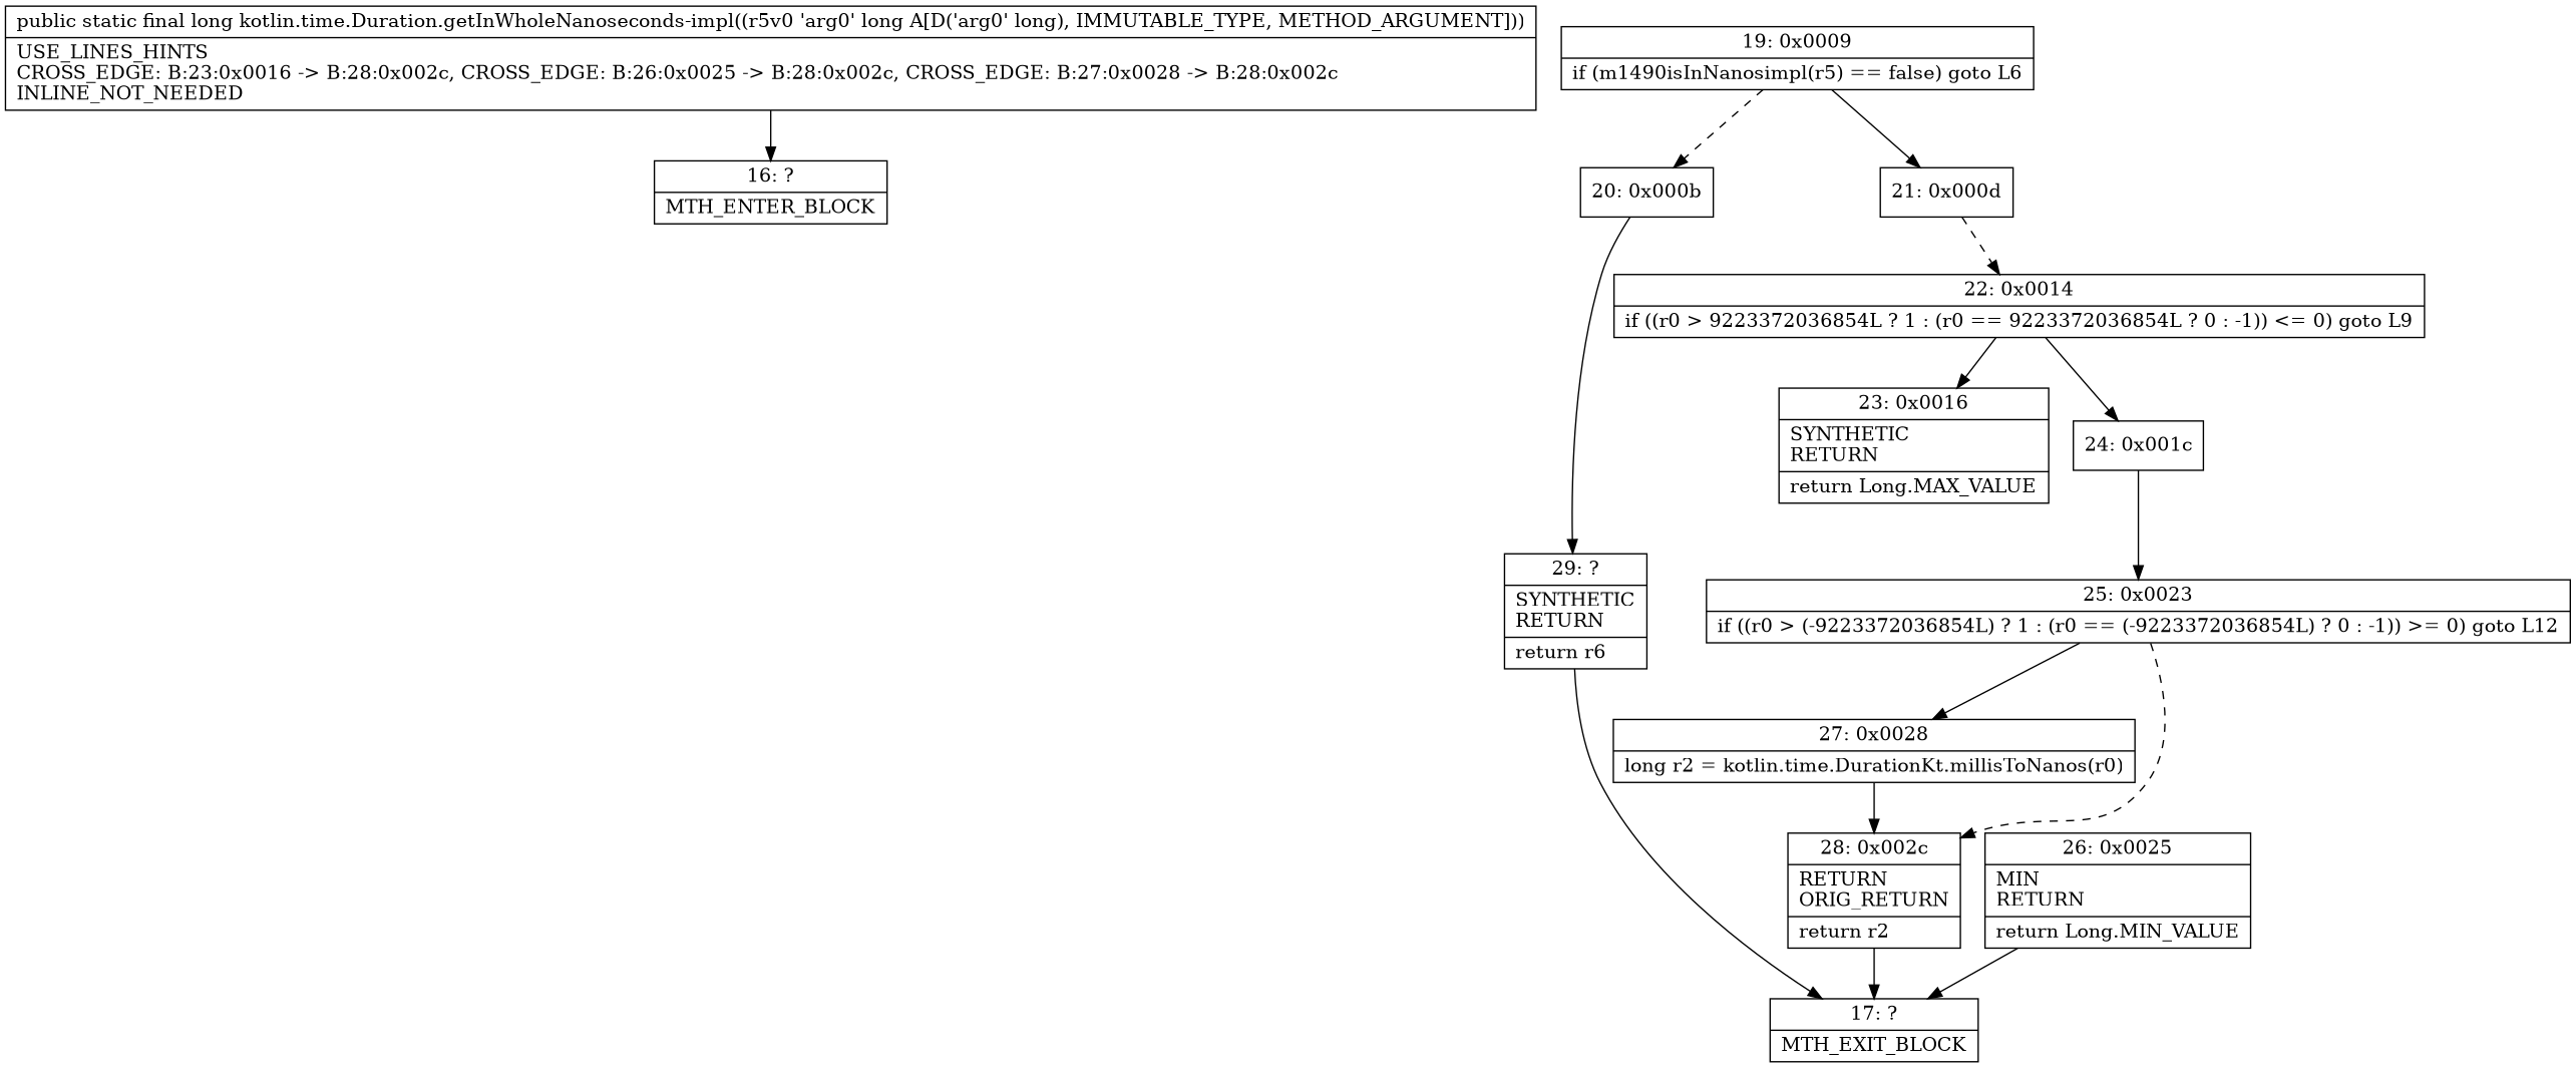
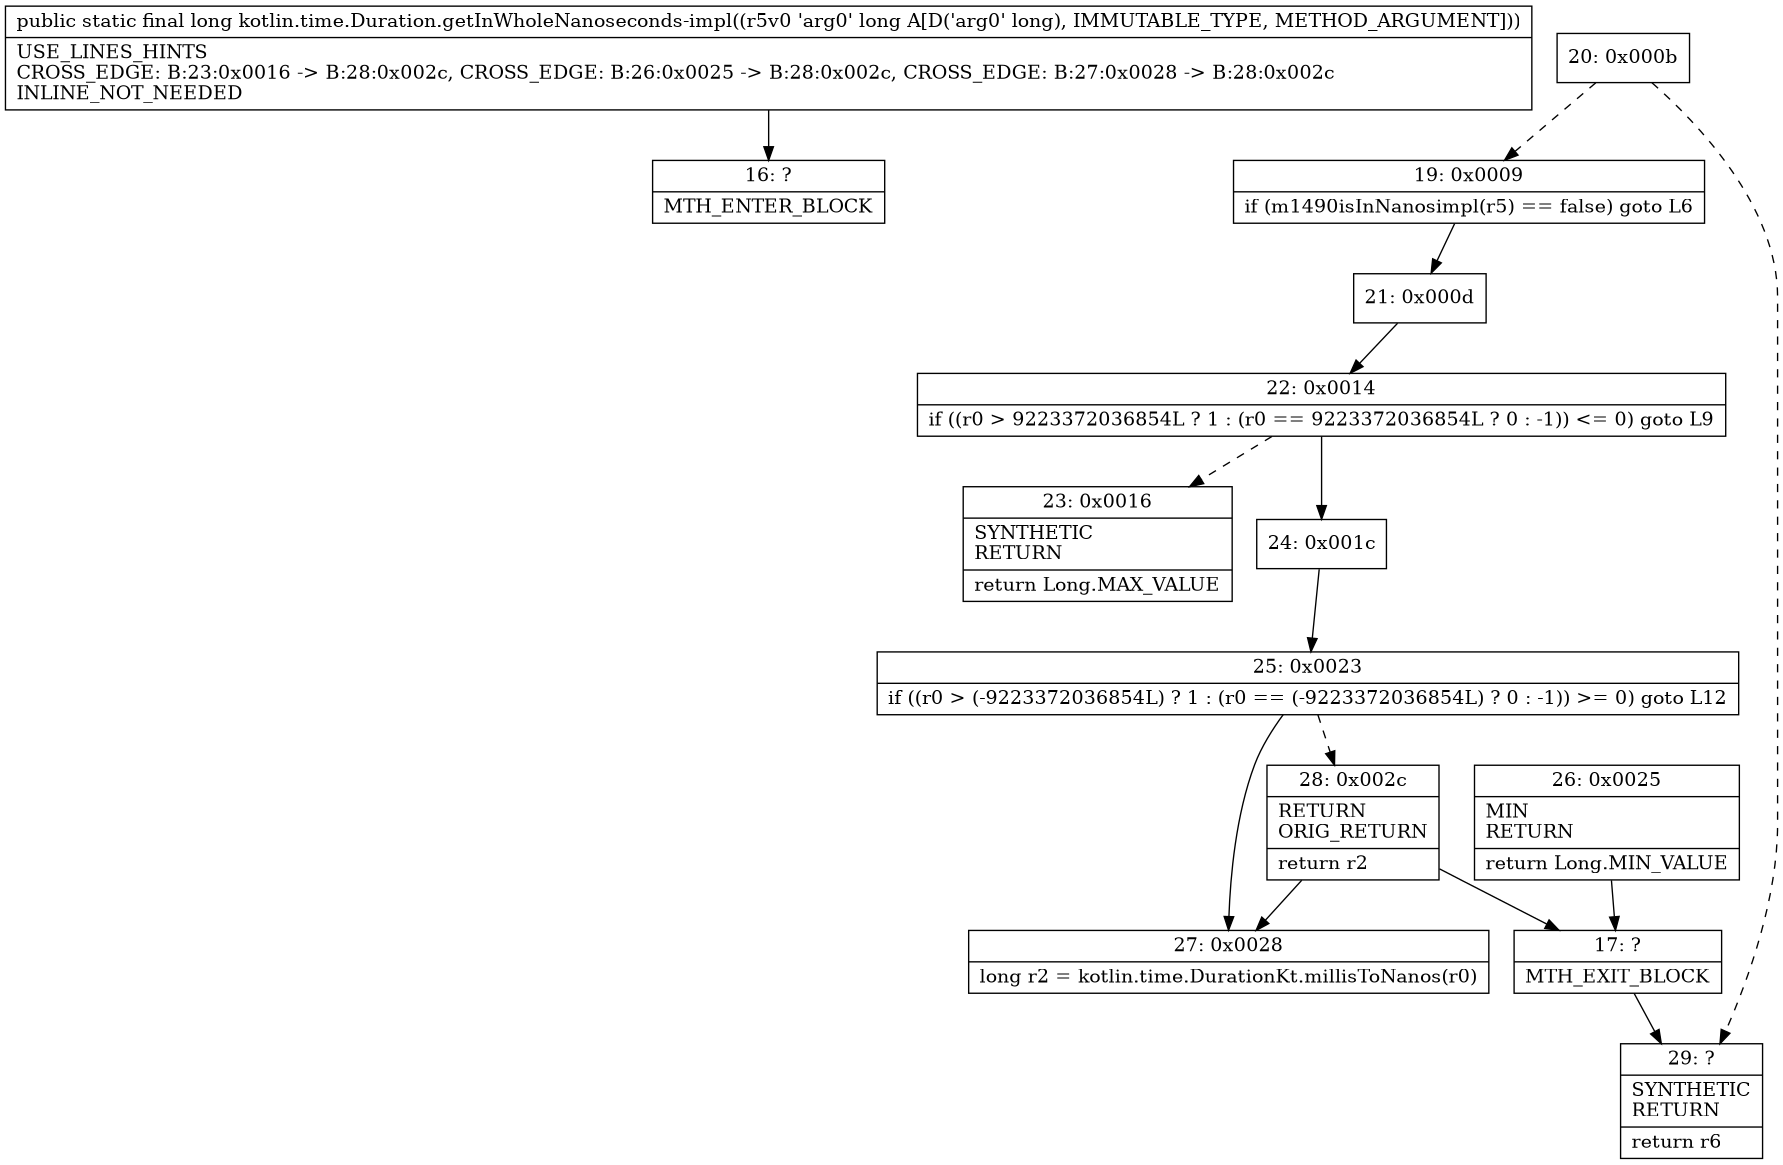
  digraph {
    node [shape=record]
    n1 [label="{16\:\ ?|MTH_ENTER_BLOCK\l}"]
    n2 [label="{19\:\ 0x0009|if (m1490isInNanosimpl(r5) == false) goto L6\l}"]
    n3 [label="{20\:\ 0x000b}"]
    n4 [label="{21\:\ 0x000d}"]
    n5 [label="{29\:\ ?|SYNTHETIC\lRETURN\l|return r6\l}"]
    n6 [label="{22\:\ 0x0014|if ((r0 \> 9223372036854L ? 1 : (r0 == 9223372036854L ? 0 : \-1)) \<= 0) goto L9\l}"]
    n7 [label="{17\:\ ?|MTH_EXIT_BLOCK\l}"]
    n8 [label="{23\:\ 0x0016|SYNTHETIC\lRETURN\l|return Long.MAX_VALUE\l}"]
    n9 [label="{24\:\ 0x001c}"]
    n10 [label="{25\:\ 0x0023|if ((r0 \> (\-9223372036854L) ? 1 : (r0 == (\-9223372036854L) ? 0 : \-1)) \>= 0) goto L12\l}"]
    n11 [label="{27\:\ 0x0028|long r2 = kotlin.time.DurationKt.millisToNanos(r0)\l}"]
    n12 [label="{28\:\ 0x002c|RETURN\lORIG_RETURN\l|return r2\l}"]
    n13 [label="{26\:\ 0x0025|MIN\lRETURN\l|return Long.MIN_VALUE\l}"]
    n14 [label="{public static final long kotlin.time.Duration.getInWholeNanoseconds\-impl((r5v0 'arg0' long A[D('arg0' long), IMMUTABLE_TYPE, METHOD_ARGUMENT]))  | USE_LINES_HINTS\lCROSS_EDGE: B:23:0x0016 \-\> B:28:0x002c, CROSS_EDGE: B:26:0x0025 \-\> B:28:0x002c, CROSS_EDGE: B:27:0x0028 \-\> B:28:0x002c\lINLINE_NOT_NEEDED\l}"]
-   n2 -> n3 [style=dashed]
+   n3 -> n2 [style=dashed]
    n2 -> n4
-   n3 -> n5
-   n4 -> n6 [style=dashed]
-   n5 -> n7
-   n6 -> n8 [style=solid]
+   n3 -> n5 [style=dashed]
+   n4 -> n6
+   n7 -> n5
+   n6 -> n8 [style=dashed]
    n6 -> n9
    n9 -> n10
    n10 -> n11
    n10 -> n12 [style=dashed]
-   n11 -> n12
+   n12 -> n11
    n12 -> n7
    n13 -> n7
    n14 -> n1
  }
